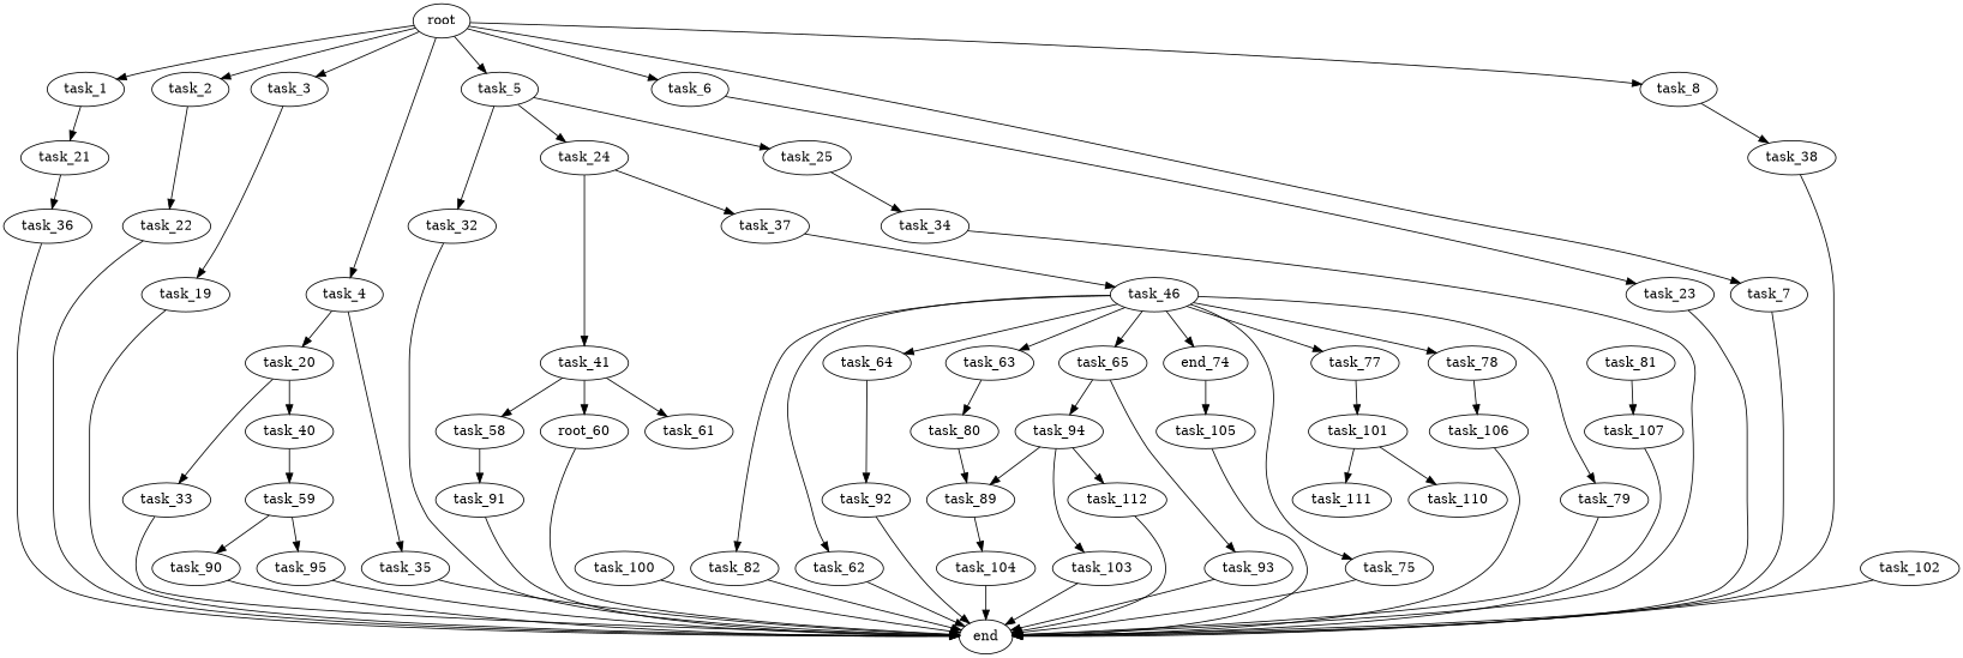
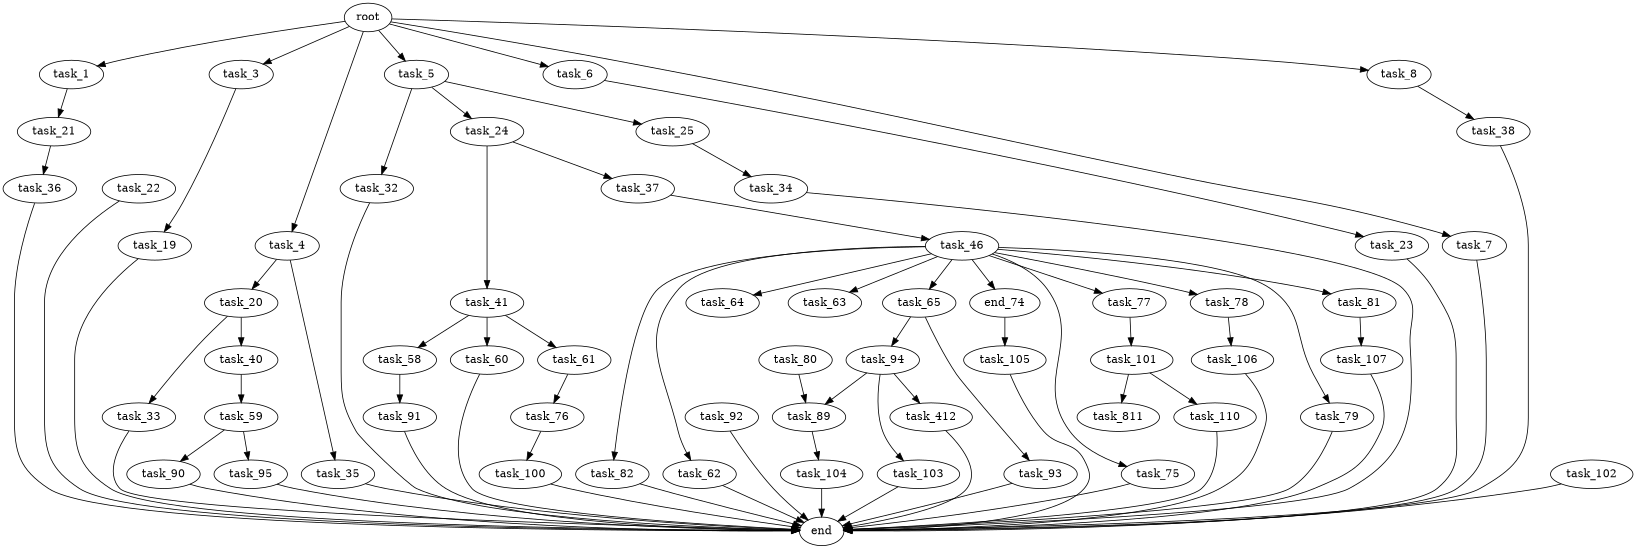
  digraph {
    root
    task_1
-   task_2
    task_3
    task_4
    task_5
    task_6
    task_7
    task_8
    task_21
    task_22
    task_19
    task_20
    task_35
    task_24
    task_25
    task_32
    task_23
    end
    task_38
    task_36
    task_33
    task_40
    task_37
    task_41
    task_34
    task_59
    task_46
    task_58
-   task_60 [label=root_60]
+   task_60
    task_61
    task_62
    task_63
    task_64
    task_65
    n36 [label=end_74]
    task_75
    task_77
    task_78
    task_79
    task_81
    task_82
    task_90
    task_95
    task_91
+   task_76
    task_80
    task_92
    task_93
    task_94
    task_105
    task_101
    task_106
    task_107
    task_100
    task_89
    task_103
-   task_112
+   task_112 [label=task_412]
    task_110
-   task_111
+   task_111 [label=task_811]
    task_104
    task_102
    root -> task_1
-   root -> task_2
    root -> task_3
    root -> task_4
    root -> task_5
    root -> task_6
    root -> task_7
    root -> task_8
    task_1 -> task_21
-   task_2 -> task_22
    task_3 -> task_19
    task_4 -> task_20
    task_4 -> task_35
    task_5 -> task_24
    task_5 -> task_25
    task_5 -> task_32
    task_6 -> task_23
    task_7 -> end
    task_8 -> task_38
    task_21 -> task_36
    task_22 -> end
    task_19 -> end
    task_20 -> task_33
    task_20 -> task_40
    task_35 -> end
    task_24 -> task_37
    task_24 -> task_41
    task_25 -> task_34
    task_32 -> end
    task_23 -> end
    task_38 -> end
    task_36 -> end
    task_33 -> end
    task_40 -> task_59
    task_37 -> task_46
    task_41 -> task_58
    task_41 -> task_60
    task_41 -> task_61
    task_34 -> end
    task_59 -> task_90
    task_59 -> task_95
    task_46 -> task_62
    task_46 -> task_63
    task_46 -> task_64
    task_46 -> task_65
    task_46 -> n36
    task_46 -> task_75
    task_46 -> task_77
    task_46 -> task_78
    task_46 -> task_79
+   task_46 -> task_81
    task_46 -> task_82
    task_58 -> task_91
    task_60 -> end
+   task_61 -> task_76
    task_62 -> end
-   task_63 -> task_80
-   task_64 -> task_92
    task_65 -> task_93
    task_65 -> task_94
    n36 -> task_105
    task_75 -> end
    task_77 -> task_101
    task_78 -> task_106
    task_79 -> end
    task_81 -> task_107
    task_82 -> end
    task_90 -> end
    task_95 -> end
    task_91 -> end
+   task_76 -> task_100
    task_80 -> task_89
    task_92 -> end
    task_93 -> end
    task_94 -> task_89
    task_94 -> task_103
    task_94 -> task_112
    task_105 -> end
    task_101 -> task_110
    task_101 -> task_111
    task_106 -> end
    task_107 -> end
    task_100 -> end
    task_89 -> task_104
    task_103 -> end
    task_112 -> end
+   task_110 -> end
    task_104 -> end
    task_102 -> end
  }
